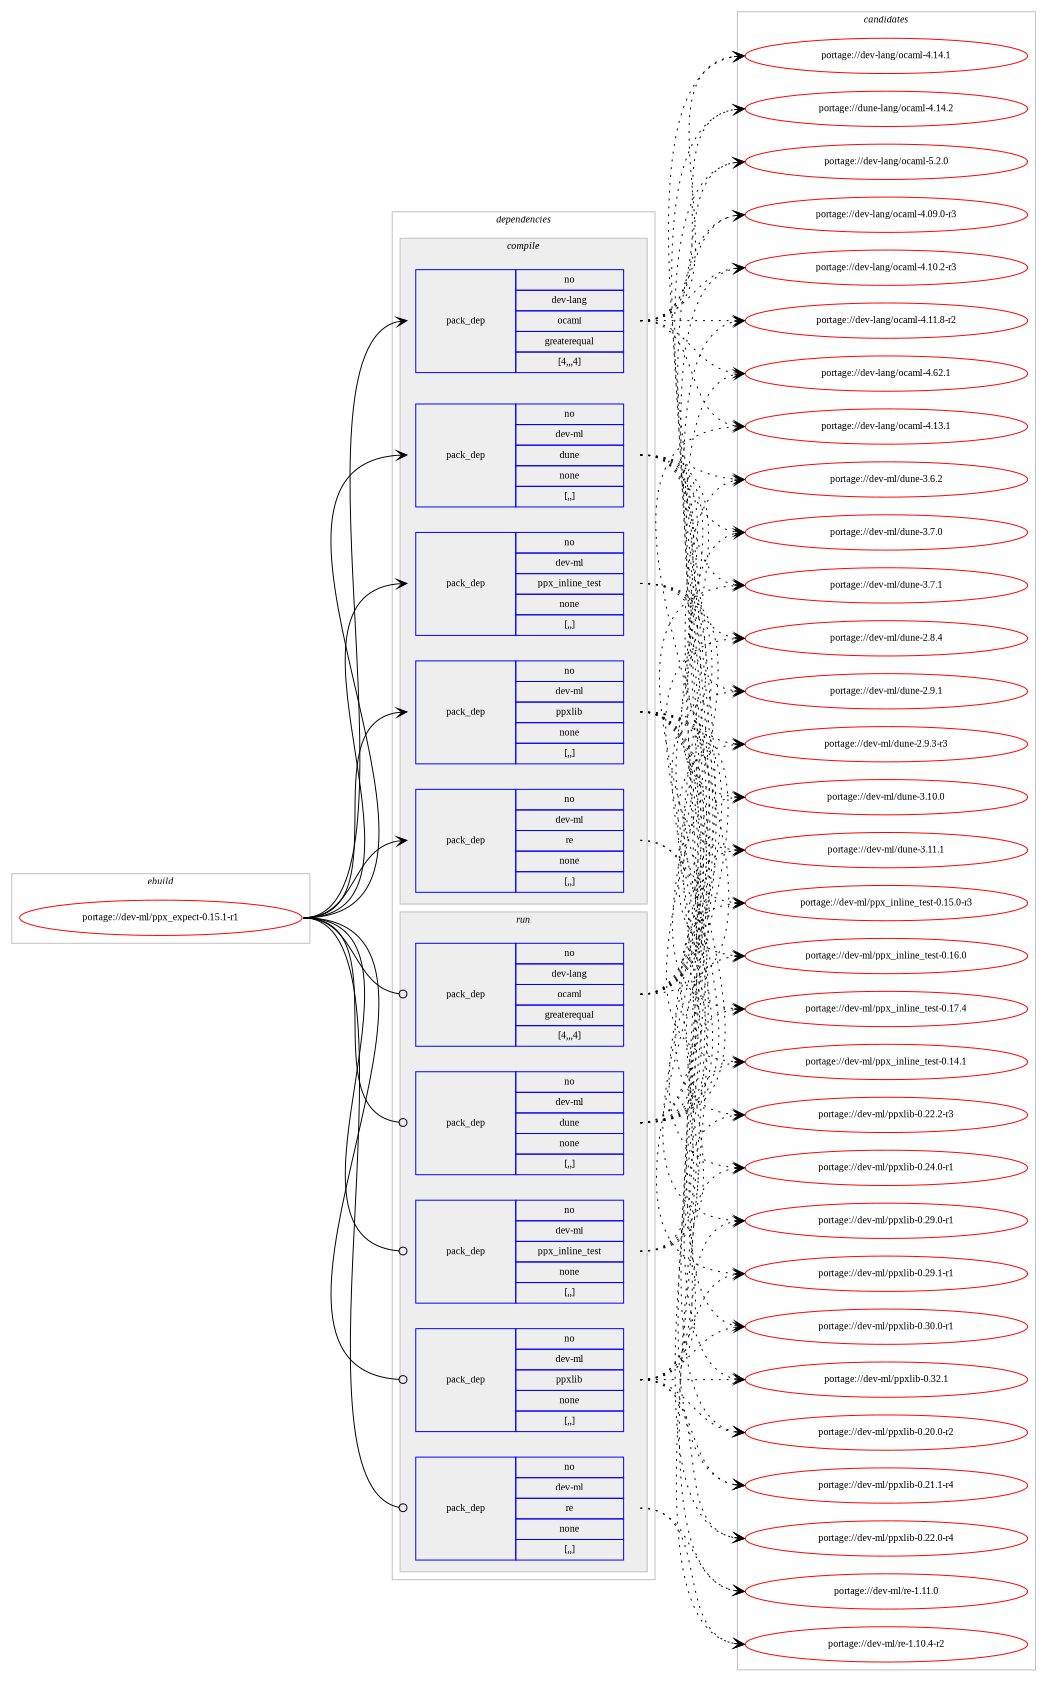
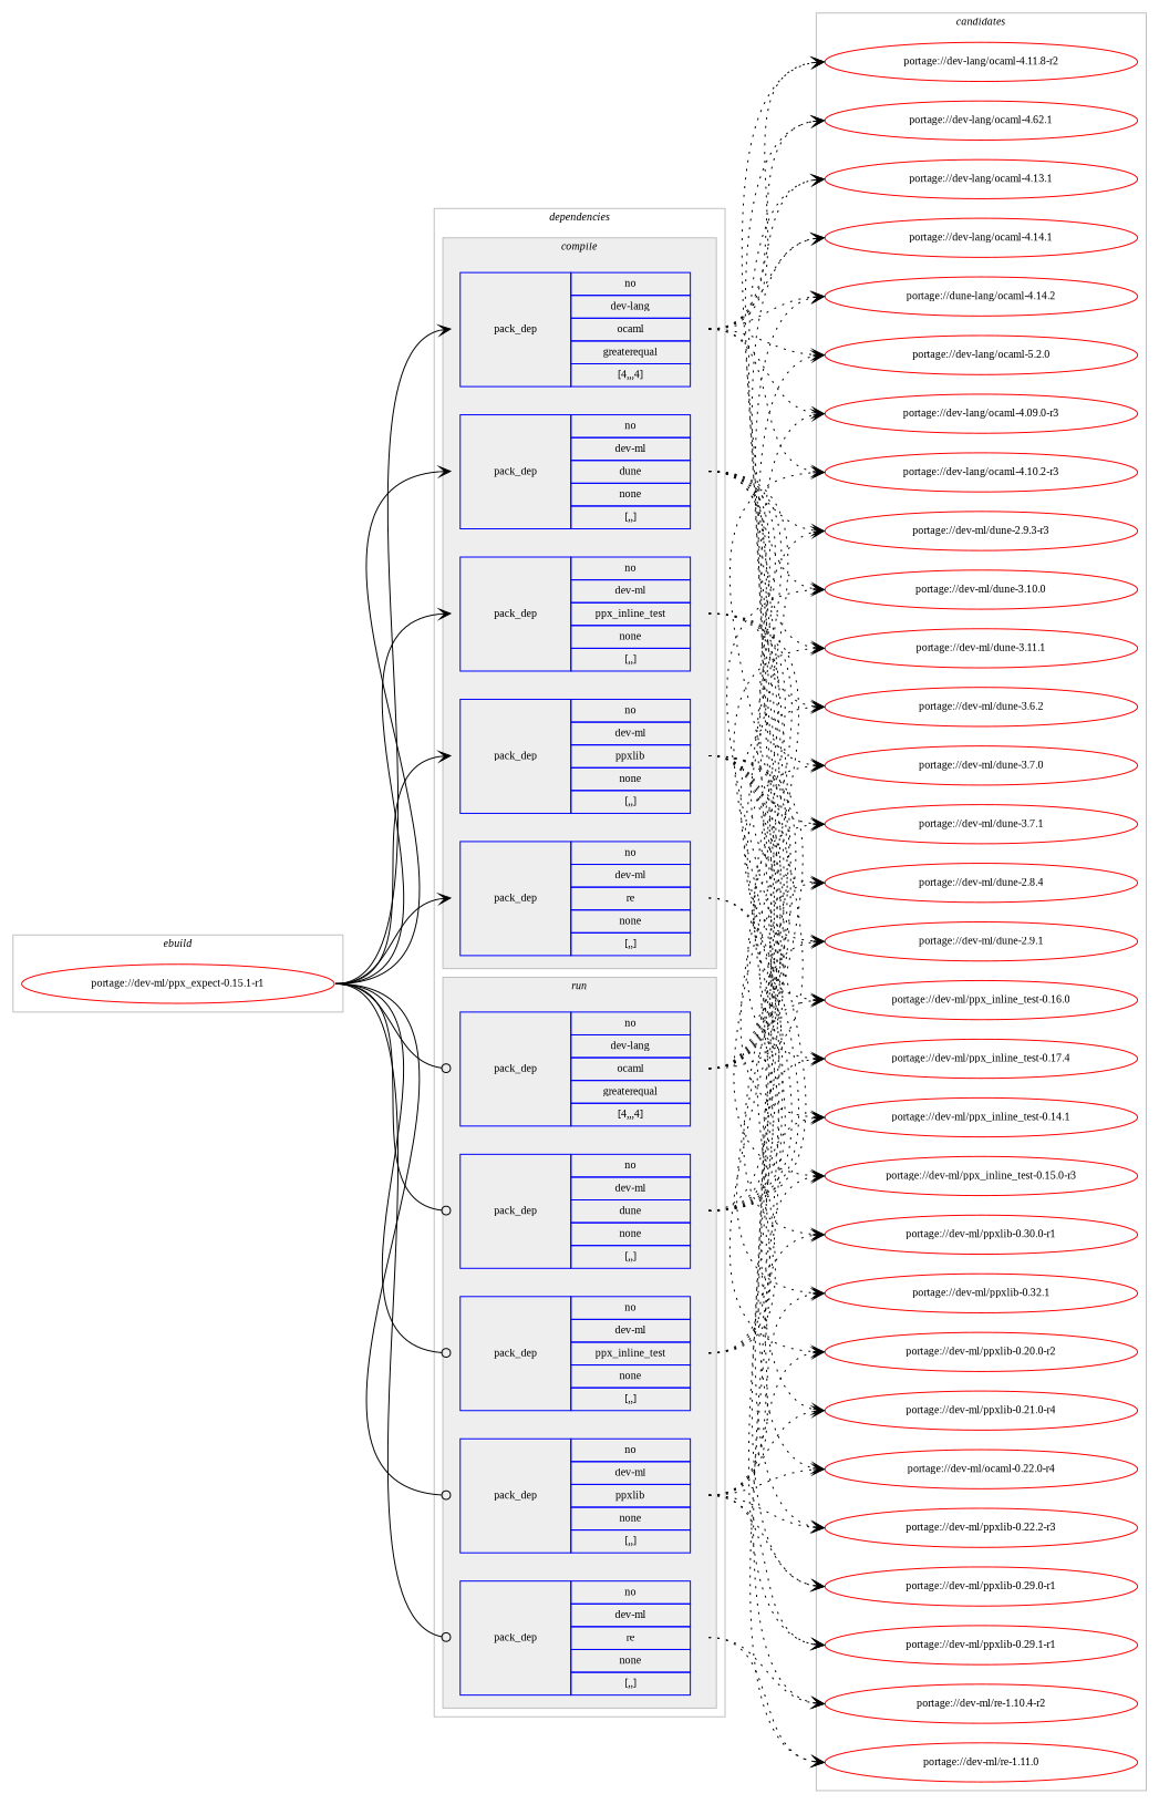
  digraph {
    compound=true
    concentrate=true
    fontname="Liberation Serif"
    fontsize=10
    newrank=true
    rankdir=LR
    ranksep=1.5
    node [color=red fontname="Liberation Serif" fontsize=10]
    edge [arrowhead=vee fontname="Liberation Serif" headport=w style=dotted tailport=e weight=100]
    n1 [label="portage://dev-ml/ppx_expect-0.15.1-r1" width=4]
    n2 [color=blue label=<<TABLE BORDER="0" CELLBORDER="1" CELLSPACING="0" CELLPADDING="4" WIDTH="220"><TR><TD ROWSPAN="6" CELLPADDING="30">pack_dep</TD></TR><TR><TD WIDTH="110">no</TD></TR><TR><TD>dev-lang</TD></TR><TR><TD>ocaml</TD></TR><TR><TD>greaterequal</TD></TR><TR><TD>[4,,,4]</TD></TR></TABLE>> shape=none]
    n3 [color=blue label=<<TABLE BORDER="0" CELLBORDER="1" CELLSPACING="0" CELLPADDING="4" WIDTH="220"><TR><TD ROWSPAN="6" CELLPADDING="30">pack_dep</TD></TR><TR><TD WIDTH="110">no</TD></TR><TR><TD>dev-ml</TD></TR><TR><TD>dune</TD></TR><TR><TD>none</TD></TR><TR><TD>[,,]</TD></TR></TABLE>> shape=none]
    n4 [color=blue label=<<TABLE BORDER="0" CELLBORDER="1" CELLSPACING="0" CELLPADDING="4" WIDTH="220"><TR><TD ROWSPAN="6" CELLPADDING="30">pack_dep</TD></TR><TR><TD WIDTH="110">no</TD></TR><TR><TD>dev-ml</TD></TR><TR><TD>ppx_inline_test</TD></TR><TR><TD>none</TD></TR><TR><TD>[,,]</TD></TR></TABLE>> shape=none]
    n5 [color=blue label=<<TABLE BORDER="0" CELLBORDER="1" CELLSPACING="0" CELLPADDING="4" WIDTH="220"><TR><TD ROWSPAN="6" CELLPADDING="30">pack_dep</TD></TR><TR><TD WIDTH="110">no</TD></TR><TR><TD>dev-ml</TD></TR><TR><TD>ppxlib</TD></TR><TR><TD>none</TD></TR><TR><TD>[,,]</TD></TR></TABLE>> shape=none]
    n6 [color=blue label=<<TABLE BORDER="0" CELLBORDER="1" CELLSPACING="0" CELLPADDING="4" WIDTH="220"><TR><TD ROWSPAN="6" CELLPADDING="30">pack_dep</TD></TR><TR><TD WIDTH="110">no</TD></TR><TR><TD>dev-ml</TD></TR><TR><TD>re</TD></TR><TR><TD>none</TD></TR><TR><TD>[,,]</TD></TR></TABLE>> shape=none]
    n7 [color=blue label=<<TABLE BORDER="0" CELLBORDER="1" CELLSPACING="0" CELLPADDING="4" WIDTH="220"><TR><TD ROWSPAN="6" CELLPADDING="30">pack_dep</TD></TR><TR><TD WIDTH="110">no</TD></TR><TR><TD>dev-lang</TD></TR><TR><TD>ocaml</TD></TR><TR><TD>greaterequal</TD></TR><TR><TD>[4,,,4]</TD></TR></TABLE>> shape=none]
    n8 [color=blue label=<<TABLE BORDER="0" CELLBORDER="1" CELLSPACING="0" CELLPADDING="4" WIDTH="220"><TR><TD ROWSPAN="6" CELLPADDING="30">pack_dep</TD></TR><TR><TD WIDTH="110">no</TD></TR><TR><TD>dev-ml</TD></TR><TR><TD>dune</TD></TR><TR><TD>none</TD></TR><TR><TD>[,,]</TD></TR></TABLE>> shape=none]
    n9 [color=blue label=<<TABLE BORDER="0" CELLBORDER="1" CELLSPACING="0" CELLPADDING="4" WIDTH="220"><TR><TD ROWSPAN="6" CELLPADDING="30">pack_dep</TD></TR><TR><TD WIDTH="110">no</TD></TR><TR><TD>dev-ml</TD></TR><TR><TD>ppx_inline_test</TD></TR><TR><TD>none</TD></TR><TR><TD>[,,]</TD></TR></TABLE>> shape=none]
    n10 [color=blue label=<<TABLE BORDER="0" CELLBORDER="1" CELLSPACING="0" CELLPADDING="4" WIDTH="220"><TR><TD ROWSPAN="6" CELLPADDING="30">pack_dep</TD></TR><TR><TD WIDTH="110">no</TD></TR><TR><TD>dev-ml</TD></TR><TR><TD>ppxlib</TD></TR><TR><TD>none</TD></TR><TR><TD>[,,]</TD></TR></TABLE>> shape=none]
    n11 [color=blue label=<<TABLE BORDER="0" CELLBORDER="1" CELLSPACING="0" CELLPADDING="4" WIDTH="220"><TR><TD ROWSPAN="6" CELLPADDING="30">pack_dep</TD></TR><TR><TD WIDTH="110">no</TD></TR><TR><TD>dev-ml</TD></TR><TR><TD>re</TD></TR><TR><TD>none</TD></TR><TR><TD>[,,]</TD></TR></TABLE>> shape=none]
    n12 [label="portage://dev-lang/ocaml-4.09.0-r3" width=4]
    n13 [label="portage://dev-lang/ocaml-4.10.2-r3" width=4]
    n14 [label="portage://dev-lang/ocaml-4.11.8-r2" width=4]
    n15 [label="portage://dev-lang/ocaml-4.62.1" width=4]
    n16 [label="portage://dev-lang/ocaml-4.13.1" width=4]
    n17 [label="portage://dev-lang/ocaml-4.14.1" width=4]
    n18 [label="portage://dune-lang/ocaml-4.14.2" width=4]
    n19 [label="portage://dev-lang/ocaml-5.2.0" width=4]
    n20 [label="portage://dev-ml/dune-2.8.4" width=4]
    n21 [label="portage://dev-ml/dune-2.9.1" width=4]
    n22 [label="portage://dev-ml/dune-2.9.3-r3" width=4]
    n23 [label="portage://dev-ml/dune-3.10.0" width=4]
    n24 [label="portage://dev-ml/dune-3.11.1" width=4]
    n25 [label="portage://dev-ml/dune-3.6.2" width=4]
    n26 [label="portage://dev-ml/dune-3.7.0" width=4]
    n27 [label="portage://dev-ml/dune-3.7.1" width=4]
    n28 [label="portage://dev-ml/ppxlib-0.20.0-r2" width=4]
-   n29 [label="portage://dev-ml/ppxlib-0.21.1-r4" width=4]
-   n30 [label="portage://dev-ml/ppxlib-0.22.0-r4" width=4]
+   n29 [label="portage://dev-ml/ppxlib-0.21.0-r4" width=4]
+   n30 [label="portage://dev-ml/ocaml-0.22.0-r4" width=4]
    n31 [label="portage://dev-ml/ppxlib-0.22.2-r3" width=4]
-   n32 [label="portage://dev-ml/ppxlib-0.24.0-r1" width=4]
    n33 [label="portage://dev-ml/ppxlib-0.29.0-r1" width=4]
    n34 [label="portage://dev-ml/ppxlib-0.29.1-r1" width=4]
    n35 [label="portage://dev-ml/ppxlib-0.30.0-r1" width=4]
    n36 [label="portage://dev-ml/ppxlib-0.32.1" width=4]
    n37 [label="portage://dev-ml/ppx_inline_test-0.14.1" width=4]
    n38 [label="portage://dev-ml/ppx_inline_test-0.15.0-r3" width=4]
    n39 [label="portage://dev-ml/ppx_inline_test-0.16.0" width=4]
    n40 [label="portage://dev-ml/ppx_inline_test-0.17.4" width=4]
    n41 [label="portage://dev-ml/re-1.10.4-r2" width=4]
    n42 [label="portage://dev-ml/re-1.11.0" width=4]
    subgraph cluster_1 {
      color=gray
      label=<<i>ebuild</i>>
      rank=same
      n1
    }
    subgraph cluster_2 {
      color=gray
      label=<<i>dependencies</i>>
      subgraph cluster_3 {
        color=gray
        fillcolor="#eeeeee"
        label=<<i>compile</i>>
        style=filled
        subgraph sub_4 {
          color=gray
          fillcolor="#eeeeee"
          label=<<i>compile</i>>
          style=filled
          n2
        }
        subgraph sub_5 {
          color=gray
          fillcolor="#eeeeee"
          label=<<i>compile</i>>
          style=filled
          n3
        }
        subgraph sub_6 {
          color=gray
          fillcolor="#eeeeee"
          label=<<i>compile</i>>
          style=filled
          n4
        }
        subgraph sub_7 {
          color=gray
          fillcolor="#eeeeee"
          label=<<i>compile</i>>
          style=filled
          n5
        }
        subgraph sub_8 {
          color=gray
          fillcolor="#eeeeee"
          label=<<i>compile</i>>
          style=filled
          n6
        }
      }
      subgraph cluster_9 {
        color=gray
        fillcolor="#eeeeee"
        label=<<i>compile and run</i>>
        style=filled
      }
      subgraph cluster_10 {
        color=gray
        fillcolor="#eeeeee"
        label=<<i>run</i>>
        style=filled
        subgraph sub_11 {
          color=gray
          fillcolor="#eeeeee"
          label=<<i>run</i>>
          style=filled
          n7
        }
        subgraph sub_12 {
          color=gray
          fillcolor="#eeeeee"
          label=<<i>run</i>>
          style=filled
          n8
        }
        subgraph sub_13 {
          color=gray
          fillcolor="#eeeeee"
          label=<<i>run</i>>
          style=filled
          n9
        }
        subgraph sub_14 {
          color=gray
          fillcolor="#eeeeee"
          label=<<i>run</i>>
          style=filled
          n10
        }
        subgraph sub_15 {
          color=gray
          fillcolor="#eeeeee"
          label=<<i>run</i>>
          style=filled
          n11
        }
      }
    }
    subgraph cluster_16 {
      color=gray
      label=<<i>candidates</i>>
      rank=same
      subgraph sub_17 {
        color=black
        label=<<i>candidates</i>>
        nodesep=1
        rank=same
        n12
        n13
        n14
        n15
        n16
        n17
        n18
        n19
      }
      subgraph sub_18 {
        color=black
        label=<<i>candidates</i>>
        nodesep=1
        rank=same
        n20
        n21
        n22
        n23
        n24
        n25
        n26
        n27
      }
      subgraph sub_19 {
        color=black
        label=<<i>candidates</i>>
        nodesep=1
        rank=same
        n28
        n29
        n30
        n31
-       n32
        n33
        n34
        n35
        n36
      }
      subgraph sub_20 {
        color=black
        label=<<i>candidates</i>>
        nodesep=1
        rank=same
        n37
        n38
        n39
        n40
      }
      subgraph sub_21 {
        color=black
        label=<<i>candidates</i>>
        nodesep=1
        rank=same
        n41
        n42
      }
      subgraph sub_22 {
        color=black
        label=<<i>candidates</i>>
        nodesep=1
        rank=same
        n12
        n13
        n14
        n15
        n16
        n17
        n18
        n19
      }
      subgraph sub_23 {
        color=black
        label=<<i>candidates</i>>
        nodesep=1
        rank=same
        n20
        n21
        n22
        n23
        n24
        n25
        n26
        n27
      }
      subgraph sub_24 {
        color=black
        label=<<i>candidates</i>>
        nodesep=1
        rank=same
        n37
        n38
        n39
        n40
      }
      subgraph sub_25 {
        color=black
        label=<<i>candidates</i>>
        nodesep=1
        rank=same
        n28
        n29
        n30
        n31
-       n32
        n33
        n34
        n35
        n36
      }
      subgraph sub_26 {
        color=black
        label=<<i>candidates</i>>
        nodesep=1
        rank=same
        n41
        n42
      }
    }
    n1 -> n2 [style=solid weight=20]
    n1 -> n3 [style=solid weight=20]
    n1 -> n4 [style=solid weight=20]
    n1 -> n5 [style=solid weight=20]
    n1 -> n6 [style=solid weight=20]
    n1 -> n7 [arrowhead=odot style=solid weight=20]
    n1 -> n8 [arrowhead=odot style=solid weight=20]
    n1 -> n9 [arrowhead=odot style=solid weight=20]
    n1 -> n10 [arrowhead=odot style=solid weight=20]
    n1 -> n11 [arrowhead=odot style=solid weight=20]
    n2 -> n12
    n2 -> n13
    n2 -> n14
    n2 -> n15
    n2 -> n16
    n2 -> n17
    n2 -> n18
    n2 -> n19
    n3 -> n20
    n3 -> n21
    n3 -> n22
    n3 -> n23
    n3 -> n24
    n3 -> n25
    n3 -> n26
    n3 -> n27
    n4 -> n37
    n4 -> n38
    n4 -> n39
    n4 -> n40
    n5 -> n28
    n5 -> n29
    n5 -> n30
    n5 -> n31
-   n5 -> n32
    n5 -> n33
    n5 -> n34
    n5 -> n35
    n5 -> n36
    n6 -> n41
    n6 -> n42
    n7 -> n12
    n7 -> n13
    n7 -> n14
    n7 -> n15
    n7 -> n16
    n7 -> n17
    n7 -> n18
    n7 -> n19
    n8 -> n20
    n8 -> n21
    n8 -> n22
    n8 -> n23
    n8 -> n24
    n8 -> n25
    n8 -> n26
    n8 -> n27
    n9 -> n37
    n9 -> n38
    n9 -> n39
    n9 -> n40
    n10 -> n28
    n10 -> n29
    n10 -> n30
    n10 -> n31
-   n10 -> n32
    n10 -> n33
    n10 -> n34
    n10 -> n35
    n10 -> n36
    n11 -> n41
    n11 -> n42
  }
